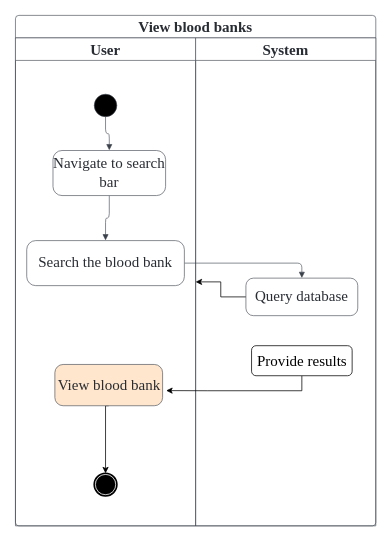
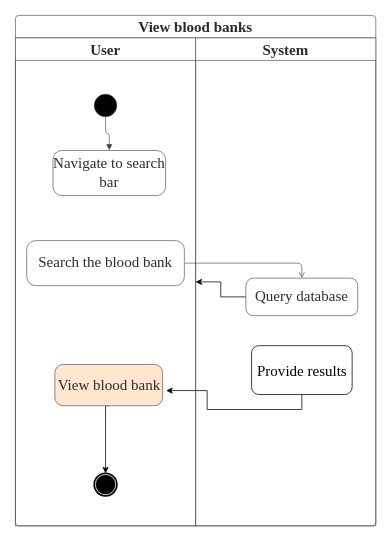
  <mxCell id="0" />
  <mxCell id="1" parent="0" />
  <mxCell id="2" value="View blood banks" style="swimlane;startSize=30;html=1;whiteSpace=wrap;childLayout=stackLayout;resizeParent=1;dropTarget=0;spacing=0;strokeColor=#3a414a;strokeOpacity=100;rounded=1;absoluteArcSize=1;arcSize=9;strokeWidth=0.8;container=1;pointerEvents=0;collapsible=0;recursiveResize=0;fontSize=20;fontColor=#282c33;fontFamily=Times New Roman;fontStyle=1;" parent="1" vertex="1"><mxGeometry x="20" y="20" width="480" height="680" as="geometry" /></mxCell>
  <mxCell id="3" value="User" style="swimlane;html=1;whiteSpace=wrap;connectable=0;startSize=30;dropTarget=0;rounded=0;spacing=0;strokeColor=#3a414a;strokeOpacity=100;strokeWidth=0.8;container=1;pointerEvents=0;collapsible=0;recursiveResize=0;fontSize=20;fontColor=#282c33;fontStyle=1;fontFamily=Times New Roman;" parent="2" vertex="1"><mxGeometry y="30" width="240" height="650" as="geometry" /></mxCell>
  <mxCell id="4" value="System" style="swimlane;html=1;whiteSpace=wrap;connectable=0;startSize=30;dropTarget=0;rounded=0;spacing=0;strokeColor=#3a414a;strokeOpacity=100;strokeWidth=0.8;container=1;pointerEvents=0;collapsible=0;recursiveResize=0;fontSize=20;fontColor=#282c33;fontStyle=1;fontFamily=Times New Roman;" parent="2" vertex="1"><mxGeometry x="240" y="30" width="240" height="650" as="geometry" /></mxCell>
  <mxCell id="5" value="" style="html=1;overflow=block;blockSpacing=1;whiteSpace=wrap;ellipse;fillColor=#000000;fontSize=13;spacing=0;strokeColor=#3a414a;strokeOpacity=100;rounded=1;absoluteArcSize=1;arcSize=9;strokeWidth=0.8;fontFamily=Times New Roman;" parent="1" vertex="1"><mxGeometry x="125" y="125" width="30" height="30" as="geometry" /></mxCell>
  <mxCell id="6" value="&lt;div style=&quot;display: flex; justify-content: center; text-align: center; align-items: baseline; font-size: 0; line-height: 1.25;margin-top: -2px;&quot;&gt;&lt;span&gt;&lt;span style=&quot;font-size: 20px; color: rgb(40, 44, 51);&quot;&gt;Navigate to search bar&lt;/span&gt;&lt;/span&gt;&lt;/div&gt;" style="rounded=1;arcSize=20;whiteSpace=wrap;overflow=block;blockSpacing=1;html=1;fontSize=13;fontFamily=Times New Roman;spacing=0;strokeColor=#3a414a;strokeOpacity=100;strokeWidth=0.8;" parent="1" vertex="1"><mxGeometry x="70" y="200" width="150" height="60" as="geometry" /></mxCell>
  <mxCell id="7" value="&lt;div style=&quot;display: flex; justify-content: center; text-align: center; align-items: baseline; font-size: 0; line-height: 1.25;margin-top: -2px;&quot;&gt;&lt;span&gt;&lt;span style=&quot;font-size: 20px; color: rgb(40, 44, 51);&quot;&gt;Search the blood bank&lt;/span&gt;&lt;/span&gt;&lt;/div&gt;" style="rounded=1;arcSize=20;whiteSpace=wrap;overflow=block;blockSpacing=1;html=1;fontSize=13;fontFamily=Times New Roman;spacing=0;strokeColor=#3a414a;strokeOpacity=100;strokeWidth=0.8;" parent="1" vertex="1"><mxGeometry x="35" y="320" width="210" height="60" as="geometry" /></mxCell>
- <mxCell id="8" value="" style="html=1;jettySize=18;whiteSpace=wrap;fontSize=13;strokeColor=#3a414a;strokeOpacity=100;strokeWidth=0.8;rounded=1;arcSize=12;edgeStyle=orthogonalEdgeStyle;startArrow=none;endArrow=block;endFill=1;exitX=0.5;exitY=1.006;exitPerimeter=0;entryX=0.5;entryY=-0.006;entryPerimeter=0;fontFamily=Times New Roman;" parent="1" source="6" target="7" edge="1"><mxGeometry width="100" height="100" relative="1" as="geometry"><Array as="points" /></mxGeometry></mxCell>
  <mxCell id="9" value="" style="html=1;jettySize=18;whiteSpace=wrap;fontSize=13;strokeColor=#3a414a;strokeOpacity=100;strokeWidth=0.8;rounded=1;arcSize=12;edgeStyle=orthogonalEdgeStyle;startArrow=none;endArrow=block;endFill=1;exitX=0.5;exitY=1.013;exitPerimeter=0;entryX=0.5;entryY=-0.006;entryPerimeter=0;fontFamily=Times New Roman;" parent="1" source="5" target="6" edge="1"><mxGeometry width="100" height="100" relative="1" as="geometry"><Array as="points" /></mxGeometry></mxCell>
  <mxCell id="10" value="" style="edgeStyle=orthogonalEdgeStyle;rounded=0;orthogonalLoop=1;jettySize=auto;html=1;" parent="1" source="11" target="3" edge="1"><mxGeometry relative="1" as="geometry" /></mxCell>
  <mxCell id="11" value="&lt;div style=&quot;display: flex; justify-content: center; text-align: center; align-items: baseline; font-size: 0; line-height: 1.25;margin-top: -2px;&quot;&gt;&lt;span&gt;&lt;span style=&quot;font-size: 20px; color: rgb(40, 44, 51);&quot;&gt;Query database&lt;/span&gt;&lt;/span&gt;&lt;/div&gt;" style="rounded=1;arcSize=20;whiteSpace=wrap;overflow=block;blockSpacing=1;html=1;fontSize=13;fontFamily=Times New Roman;spacing=0;strokeColor=#3a414a;strokeOpacity=100;strokeWidth=0.8;" parent="1" vertex="1"><mxGeometry x="327" y="370" width="149" height="50" as="geometry" /></mxCell>
- <mxCell id="12" value="" style="html=1;jettySize=18;whiteSpace=wrap;fontSize=13;strokeColor=#3a414a;strokeOpacity=100;strokeWidth=0.8;rounded=1;arcSize=12;edgeStyle=orthogonalEdgeStyle;startArrow=none;endArrow=block;endFill=1;exitX=1.002;exitY=0.5;exitPerimeter=0;entryX=0.5;entryY=-0.005;entryPerimeter=0;fontFamily=Times New Roman;" parent="1" source="7" target="11" edge="1"><mxGeometry width="100" height="100" relative="1" as="geometry"><Array as="points" /></mxGeometry></mxCell>
+ <mxCell id="12" value="" style="html=1;jettySize=18;whiteSpace=wrap;fontSize=13;strokeColor=#3a414a;strokeOpacity=100;strokeWidth=0.8;rounded=1;arcSize=12;edgeStyle=orthogonalEdgeStyle;startArrow=none;endArrow=open;endFill=1;exitX=1.002;exitY=0.5;exitPerimeter=0;entryX=0.5;entryY=-0.005;entryPerimeter=0;fontFamily=Times New Roman;" parent="1" source="7" target="11" edge="1"><mxGeometry width="100" height="100" relative="1" as="geometry"><Array as="points" /></mxGeometry></mxCell>
  <mxCell id="13" style="edgeStyle=orthogonalEdgeStyle;rounded=0;orthogonalLoop=1;jettySize=auto;html=1;exitX=0.5;exitY=1;exitDx=0;exitDy=0;entryX=0.5;entryY=0;entryDx=0;entryDy=0;" parent="1" source="14" target="15" edge="1"><mxGeometry relative="1" as="geometry"><Array as="points"><mxPoint x="140" y="540" /></Array></mxGeometry></mxCell>
  <mxCell id="14" value="&lt;div style=&quot;display: flex; justify-content: center; text-align: center; align-items: baseline; font-size: 0; line-height: 1.25;margin-top: -2px;&quot;&gt;&lt;span&gt;&lt;span style=&quot;font-size: 20px; color: rgb(40, 44, 51);&quot;&gt;View blood bank&lt;/span&gt;&lt;/span&gt;&lt;/div&gt;" style="rounded=1;arcSize=20;whiteSpace=wrap;overflow=block;blockSpacing=1;html=1;fontSize=13;fontFamily=Times New Roman;spacing=0;strokeColor=#3a414a;strokeOpacity=100;strokeWidth=0.8;fillColor=#ffe6cc;" parent="1" vertex="1"><mxGeometry x="72.5" y="485" width="143.5" height="55" as="geometry" /></mxCell>
  <mxCell id="15" value="" style="html=1;overflow=block;blockSpacing=1;whiteSpace=wrap;shape=mxgraph.bpmn.shape;outline=end;symbol=terminate;strokeColor=#000000;fillColor=#ffffff;fontSize=13;spacing=0;strokeOpacity=100;rounded=1;absoluteArcSize=1;arcSize=9;strokeWidth=0.8;fontFamily=Times New Roman;" parent="1" vertex="1"><mxGeometry x="125" y="630" width="30" height="30" as="geometry" /></mxCell>
  <mxCell id="16" style="edgeStyle=orthogonalEdgeStyle;rounded=0;orthogonalLoop=1;jettySize=auto;html=1;exitX=0.5;exitY=1;exitDx=0;exitDy=0;entryX=1.033;entryY=0.633;entryDx=0;entryDy=0;entryPerimeter=0;" parent="1" source="17" target="14" edge="1"><mxGeometry relative="1" as="geometry" /></mxCell>
- <mxCell id="17" value="&lt;font face=&quot;Times New Roman&quot; style=&quot;font-size: 20px;&quot;&gt;Provide results&lt;/font&gt;" style="rounded=1;whiteSpace=wrap;html=1;" parent="1" vertex="1"><mxGeometry x="334.5" y="460" width="134" height="40" as="geometry" /></mxCell>
+ <mxCell id="17" value="&lt;font face=&quot;Times New Roman&quot; style=&quot;font-size: 20px;&quot;&gt;Provide results&lt;/font&gt;" style="rounded=1;whiteSpace=wrap;html=1;" parent="1" vertex="1"><mxGeometry x="334.5" y="460" width="134" height="65" as="geometry" /></mxCell>
